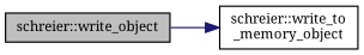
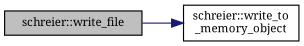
  digraph {
    rankdir=LR
    fontname="Noto Serif"
    node [color=black fontname="Noto Serif" fontsize=10 shape=record style=filled]
-   n1 [fillcolor=grey75 fontcolor=black height=0.2 label="schreier::write_object" width=0.4]
+   n1 [fillcolor=grey75 fontcolor=black height=0.2 label="schreier::write_file" width=0.4]
    n2 [fillcolor=white height=0.2 label="schreier::write_to\l_memory_object" width=0.4]
    n1 -> n2 [color=midnightblue fontname="Noto Serif" fontsize=10 labelfontname=Helvetica labelfontsize=10 style=solid]
  }
